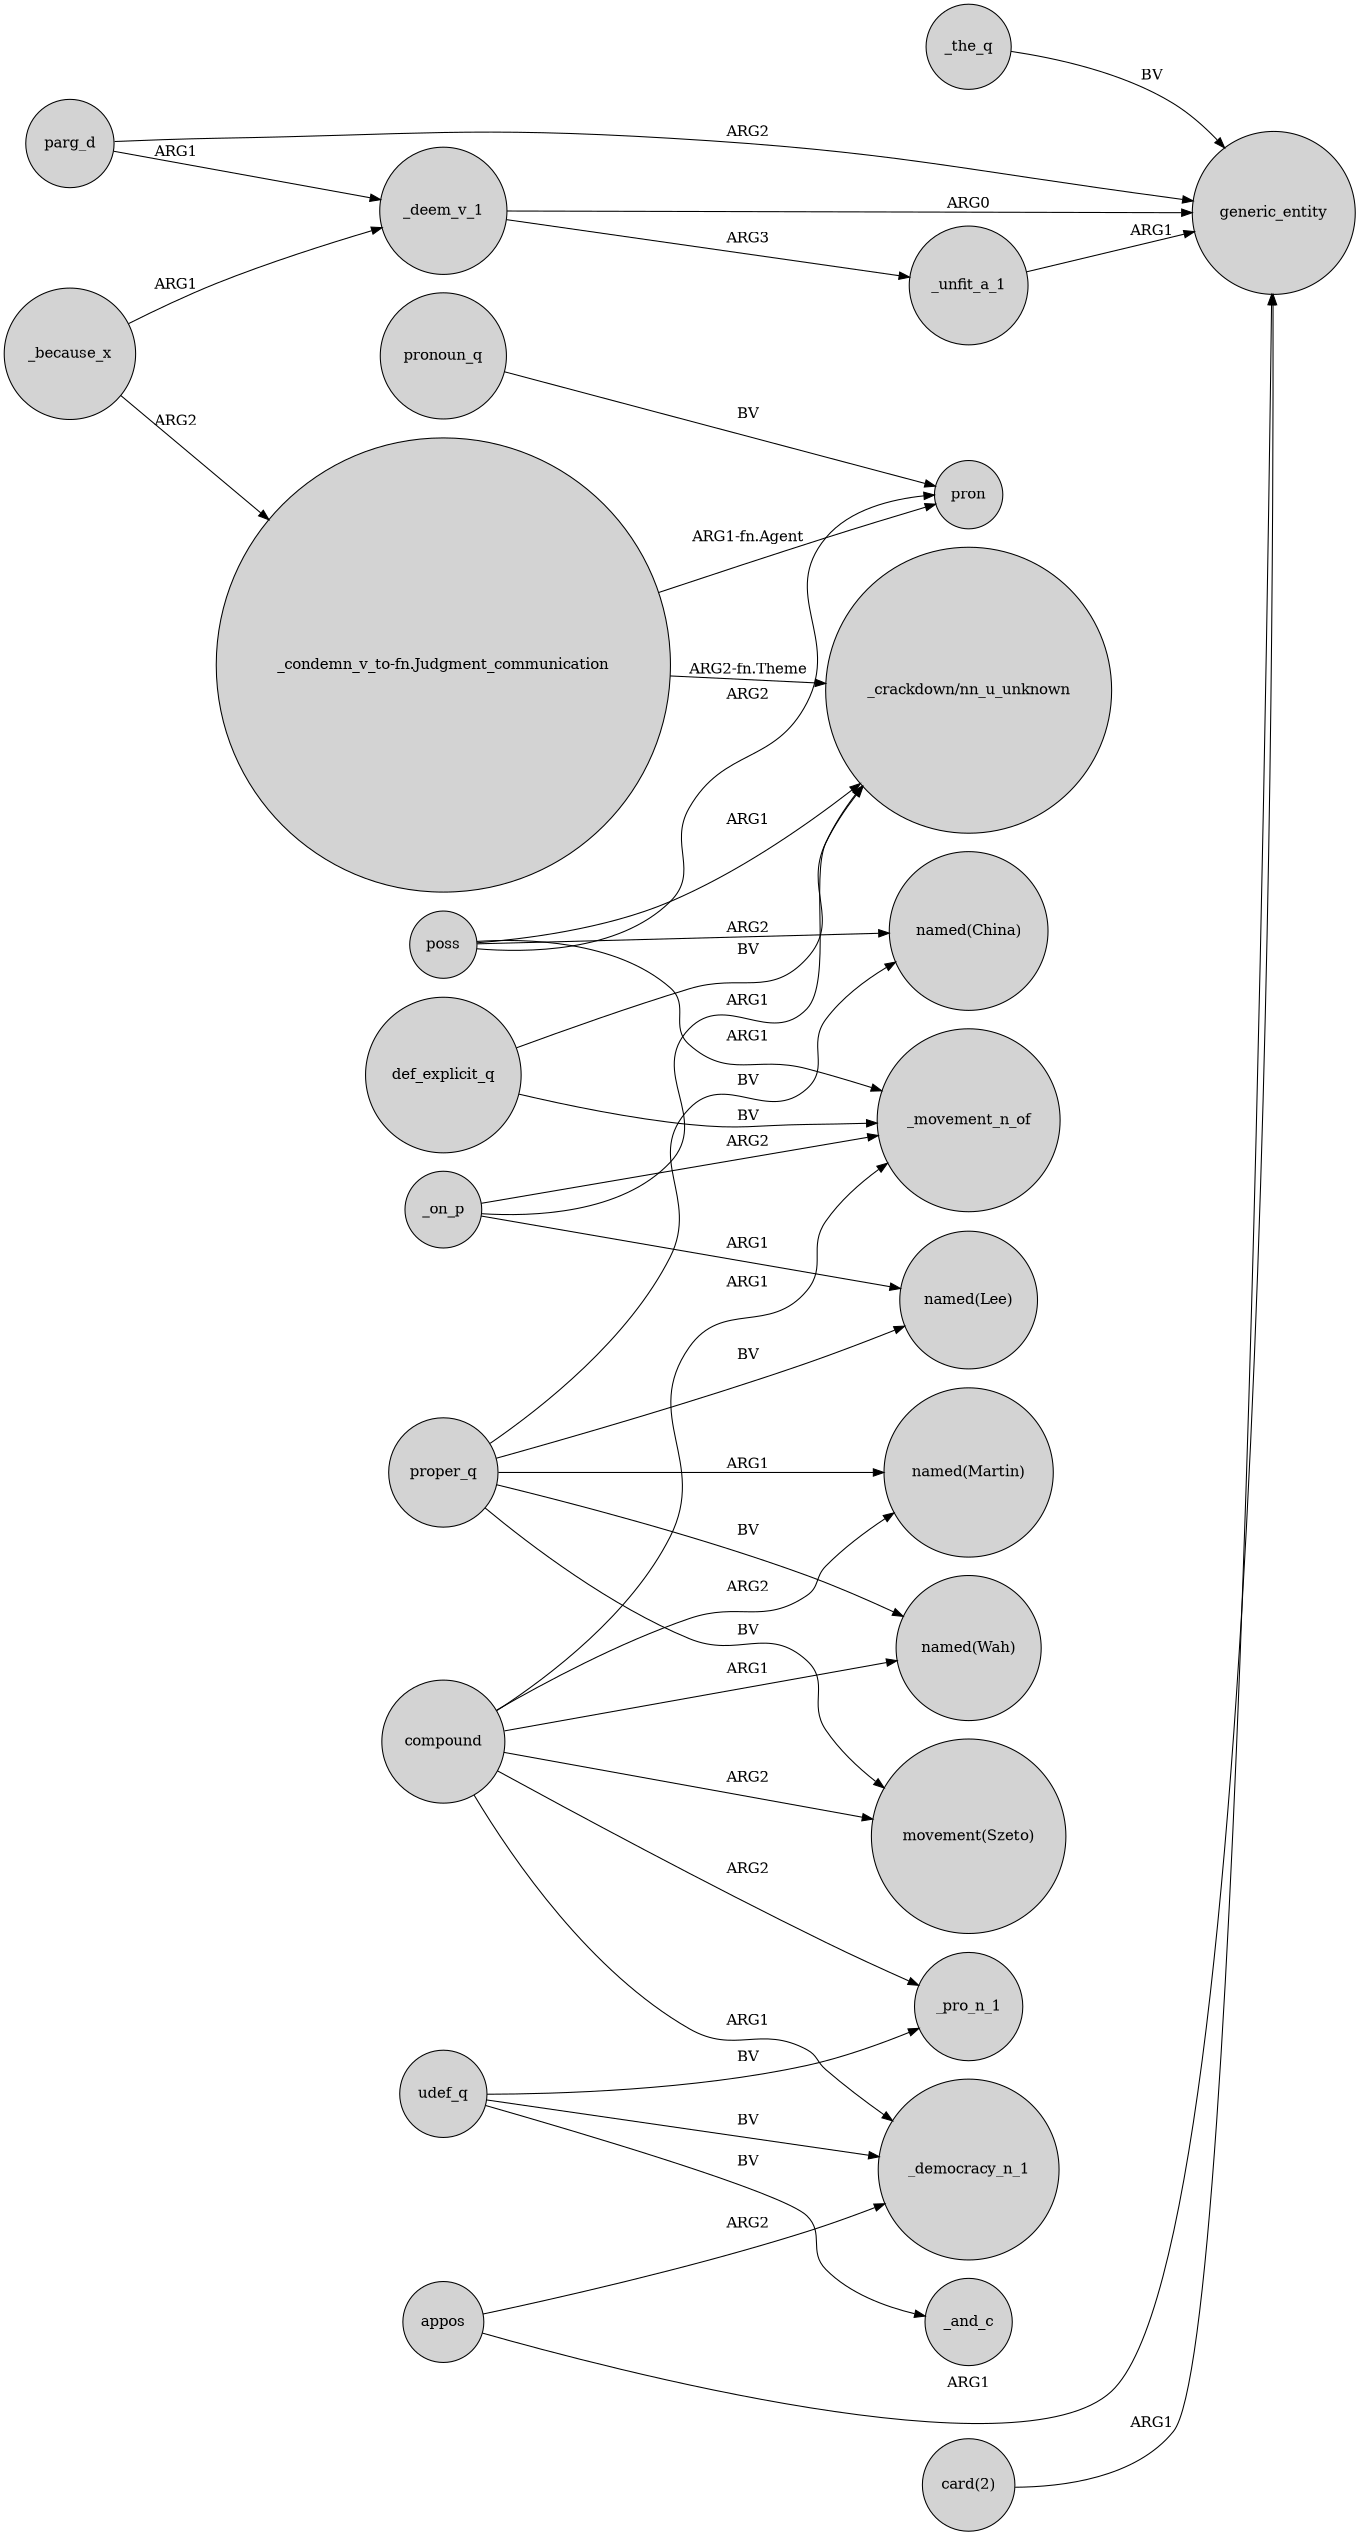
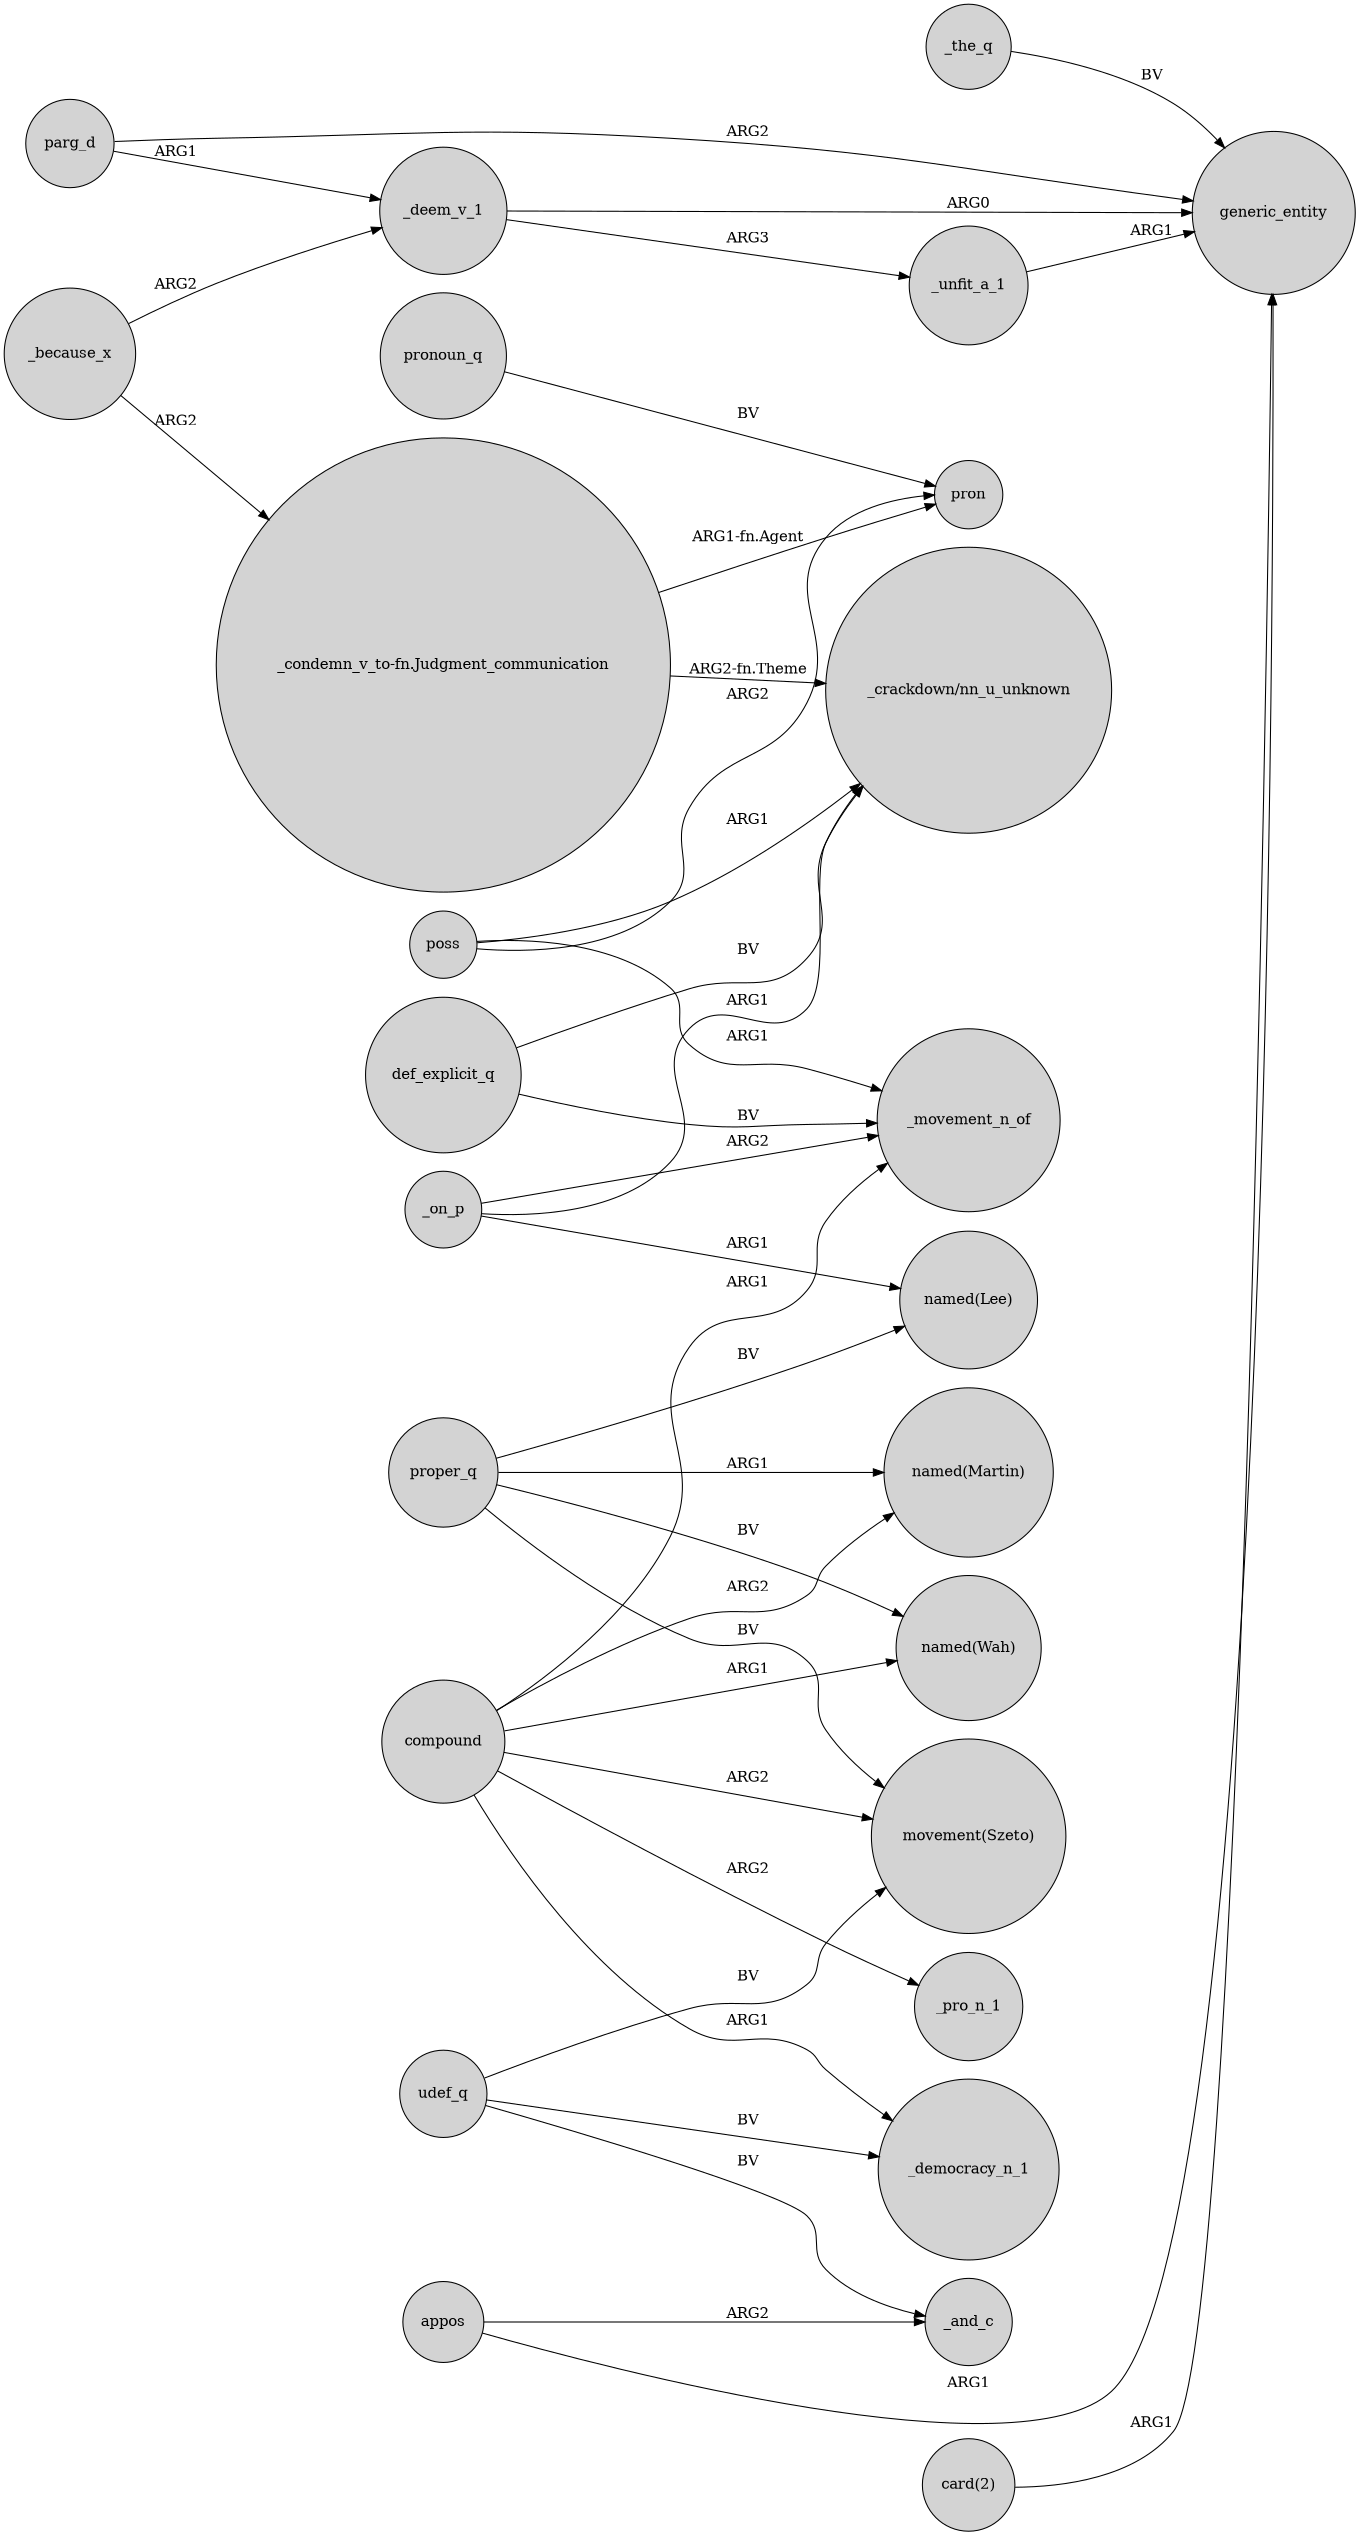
  digraph {
    rankdir=LR
    node [shape=circle style=filled]
    _the_q
    generic_entity
    n3 [label="movement(Szeto)"]
    proper_q
    "named(Lee)"
    "named(Wah)"
    "named(Martin)"
-   "named(China)"
    poss
    pron
    _movement_n_of
    "_crackdown/nn_u_unknown"
    parg_d
    _deem_v_1
    _unfit_a_1
    def_explicit_q
    compound
    _pro_n_1
    _democracy_n_1
    _on_p
    "_condemn_v_to-fn.Judgment_communication"
    _because_x
    appos
    _and_c
    pronoun_q
    udef_q
    "card(2)"
    _the_q -> generic_entity [label=BV]
    proper_q -> n3 [label=BV]
    proper_q -> "named(Lee)" [label=BV]
    proper_q -> "named(Wah)" [label=BV]
    proper_q -> "named(Martin)" [label=ARG1]
-   proper_q -> "named(China)" [label=BV]
-   poss -> "named(China)" [label=ARG2]
    poss -> pron [label=ARG2]
    poss -> _movement_n_of [label=ARG1]
    poss -> "_crackdown/nn_u_unknown" [label=ARG1]
    parg_d -> generic_entity [label=ARG2]
    parg_d -> _deem_v_1 [label=ARG1]
    _deem_v_1 -> generic_entity [label=ARG0]
    _deem_v_1 -> _unfit_a_1 [label=ARG3]
    _unfit_a_1 -> generic_entity [label=ARG1]
    def_explicit_q -> _movement_n_of [label=BV]
    def_explicit_q -> "_crackdown/nn_u_unknown" [label=BV]
    compound -> n3 [label=ARG2]
    compound -> "named(Wah)" [label=ARG1]
    compound -> "named(Martin)" [label=ARG2]
    compound -> _movement_n_of [label=ARG1]
    compound -> _pro_n_1 [label=ARG2]
    compound -> _democracy_n_1 [label=ARG1]
    _on_p -> "named(Lee)" [label=ARG1]
    _on_p -> _movement_n_of [label=ARG2]
    _on_p -> "_crackdown/nn_u_unknown" [label=ARG1]
    "_condemn_v_to-fn.Judgment_communication" -> pron [label="ARG1-fn.Agent"]
    "_condemn_v_to-fn.Judgment_communication" -> "_crackdown/nn_u_unknown" [label="ARG2-fn.Theme"]
-   _because_x -> _deem_v_1 [label=ARG1]
+   _because_x -> _deem_v_1 [label=ARG2]
    _because_x -> "_condemn_v_to-fn.Judgment_communication" [label=ARG2]
    appos -> generic_entity [label=ARG1]
-   appos -> _democracy_n_1 [label=ARG2]
+   appos -> _and_c [label=ARG2]
    pronoun_q -> pron [label=BV]
-   udef_q -> _pro_n_1 [label=BV]
+   udef_q -> n3 [label=BV]
    udef_q -> _democracy_n_1 [label=BV]
    udef_q -> _and_c [label=BV]
    "card(2)" -> generic_entity [label=ARG1]
  }
